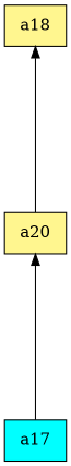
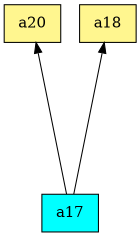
  digraph {
    rankdir=BT
    ranksep=2.0
    node [fillcolor=khaki1 shape=record style=filled]
    n1 [label="{a20}"]
    n2 [label="{a18}"]
    n3 [fillcolor=cyan label="{a17}"]
-   n1 -> n2
+   n3 -> n2
    n3 -> n1
  }
